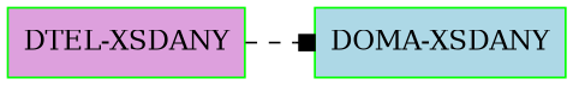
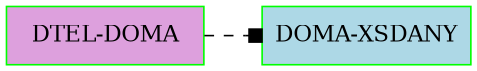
  digraph {
    rankdir=LR
    node [color=green shape=box style=filled]
-   "DTEL-XSDANY" [fillcolor=plum]
+   "DTEL-XSDANY" [fillcolor=plum label="DTEL-DOMA"]
    "DOMA-XSDANY" [fillcolor=lightblue]
    "DTEL-XSDANY" -> "DOMA-XSDANY" [style=dashed arrowhead=box]
  }
